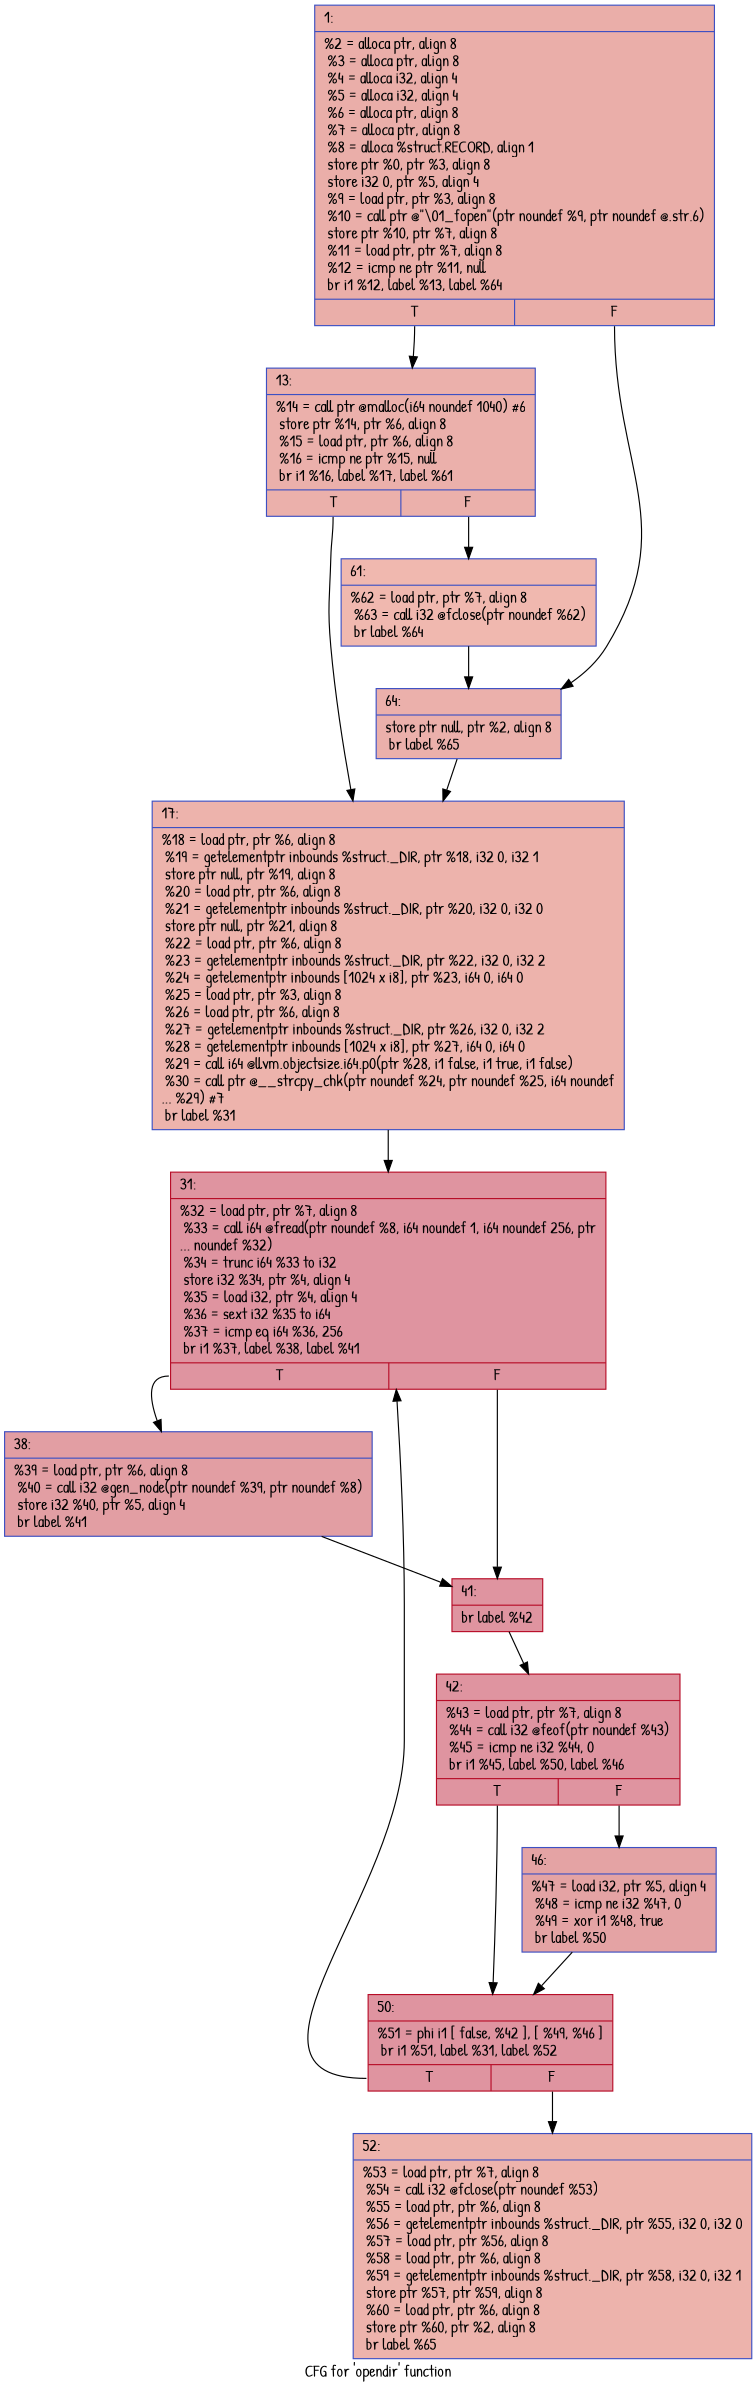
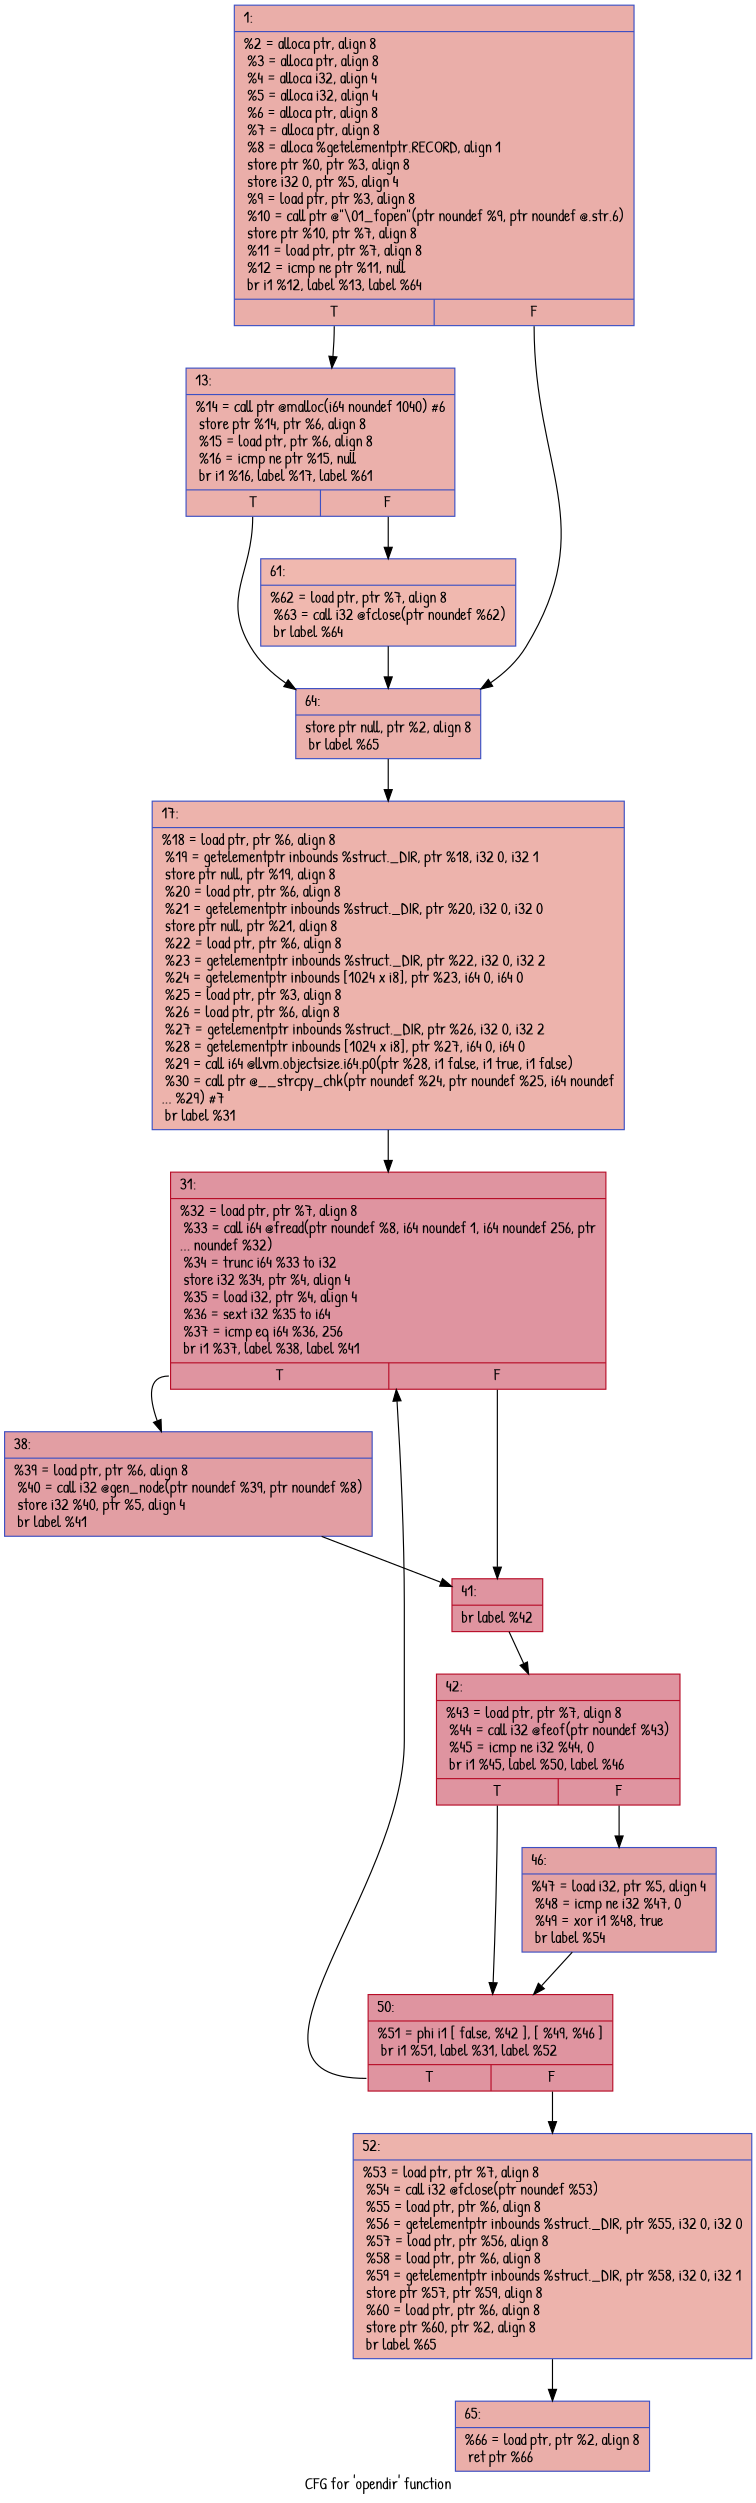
  digraph {
    fontname="Patrick Hand"
    label="CFG for 'opendir' function"
    node [color="#3d50c3ff" fillcolor="#b70d2870" fontname="Patrick Hand" shape=record style=filled]
    edge [fontname="Patrick Hand"]
-   n1 [fillcolor="#d0473d70" label="{1:\l|  %2 = alloca ptr, align 8\l  %3 = alloca ptr, align 8\l  %4 = alloca i32, align 4\l  %5 = alloca i32, align 4\l  %6 = alloca ptr, align 8\l  %7 = alloca ptr, align 8\l  %8 = alloca %struct.RECORD, align 1\l  store ptr %0, ptr %3, align 8\l  store i32 0, ptr %5, align 4\l  %9 = load ptr, ptr %3, align 8\l  %10 = call ptr @\"\\01_fopen\"(ptr noundef %9, ptr noundef @.str.6)\l  store ptr %10, ptr %7, align 8\l  %11 = load ptr, ptr %7, align 8\l  %12 = icmp ne ptr %11, null\l  br i1 %12, label %13, label %64\l|{<s0>T|<s1>F}}"]
+   n1 [fillcolor="#d0473d70" label="{1:\l|  %2 = alloca ptr, align 8\l  %3 = alloca ptr, align 8\l  %4 = alloca i32, align 4\l  %5 = alloca i32, align 4\l  %6 = alloca ptr, align 8\l  %7 = alloca ptr, align 8\l  %8 = alloca %getelementptr.RECORD, align 1\l  store ptr %0, ptr %3, align 8\l  store i32 0, ptr %5, align 4\l  %9 = load ptr, ptr %3, align 8\l  %10 = call ptr @\"\\01_fopen\"(ptr noundef %9, ptr noundef @.str.6)\l  store ptr %10, ptr %7, align 8\l  %11 = load ptr, ptr %7, align 8\l  %12 = icmp ne ptr %11, null\l  br i1 %12, label %13, label %64\l|{<s0>T|<s1>F}}"]
    n2 [fillcolor="#d24b4070" label="{13:\l|  %14 = call ptr @malloc(i64 noundef 1040) #6\l  store ptr %14, ptr %6, align 8\l  %15 = load ptr, ptr %6, align 8\l  %16 = icmp ne ptr %15, null\l  br i1 %16, label %17, label %61\l|{<s0>T|<s1>F}}"]
    n3 [fillcolor="#d24b4070" label="{64:\l|  store ptr null, ptr %2, align 8\l  br label %65\l}"]
    n4 [fillcolor="#d6524470" label="{17:\l|  %18 = load ptr, ptr %6, align 8\l  %19 = getelementptr inbounds %struct._DIR, ptr %18, i32 0, i32 1\l  store ptr null, ptr %19, align 8\l  %20 = load ptr, ptr %6, align 8\l  %21 = getelementptr inbounds %struct._DIR, ptr %20, i32 0, i32 0\l  store ptr null, ptr %21, align 8\l  %22 = load ptr, ptr %6, align 8\l  %23 = getelementptr inbounds %struct._DIR, ptr %22, i32 0, i32 2\l  %24 = getelementptr inbounds [1024 x i8], ptr %23, i64 0, i64 0\l  %25 = load ptr, ptr %3, align 8\l  %26 = load ptr, ptr %6, align 8\l  %27 = getelementptr inbounds %struct._DIR, ptr %26, i32 0, i32 2\l  %28 = getelementptr inbounds [1024 x i8], ptr %27, i64 0, i64 0\l  %29 = call i64 @llvm.objectsize.i64.p0(ptr %28, i1 false, i1 true, i1 false)\l  %30 = call ptr @__strcpy_chk(ptr noundef %24, ptr noundef %25, i64 noundef\l... %29) #7\l  br label %31\l}"]
    n5 [fillcolor="#dc5d4a70" label="{61:\l|  %62 = load ptr, ptr %7, align 8\l  %63 = call i32 @fclose(ptr noundef %62)\l  br label %64\l}"]
    n6 [color="#b70d28ff" label="{31:\l|  %32 = load ptr, ptr %7, align 8\l  %33 = call i64 @fread(ptr noundef %8, i64 noundef 1, i64 noundef 256, ptr\l... noundef %32)\l  %34 = trunc i64 %33 to i32\l  store i32 %34, ptr %4, align 4\l  %35 = load i32, ptr %4, align 4\l  %36 = sext i32 %35 to i64\l  %37 = icmp eq i64 %36, 256\l  br i1 %37, label %38, label %41\l|{<s0>T|<s1>F}}"]
+   n7 [fillcolor="#d0473d70" label="{65:\l|  %66 = load ptr, ptr %2, align 8\l  ret ptr %66\l}"]
    n8 [fillcolor="#be242e70" label="{38:\l|  %39 = load ptr, ptr %6, align 8\l  %40 = call i32 @gen_node(ptr noundef %39, ptr noundef %8)\l  store i32 %40, ptr %5, align 4\l  br label %41\l}"]
    n9 [color="#b70d28ff" label="{41:\l|  br label %42\l}"]
    n10 [color="#b70d28ff" label="{42:\l|  %43 = load ptr, ptr %7, align 8\l  %44 = call i32 @feof(ptr noundef %43)\l  %45 = icmp ne i32 %44, 0\l  br i1 %45, label %50, label %46\l|{<s0>T|<s1>F}}"]
    n11 [color="#b70d28ff" label="{50:\l|  %51 = phi i1 [ false, %42 ], [ %49, %46 ]\l  br i1 %51, label %31, label %52\l|{<s0>T|<s1>F}}"]
-   n12 [fillcolor="#c32e3170" label="{46:\l|  %47 = load i32, ptr %5, align 4\l  %48 = icmp ne i32 %47, 0\l  %49 = xor i1 %48, true\l  br label %50\l}"]
+   n12 [fillcolor="#c32e3170" label="{46:\l|  %47 = load i32, ptr %5, align 4\l  %48 = icmp ne i32 %47, 0\l  %49 = xor i1 %48, true\l  br label %54\l}"]
    n13 [fillcolor="#d6524470" label="{52:\l|  %53 = load ptr, ptr %7, align 8\l  %54 = call i32 @fclose(ptr noundef %53)\l  %55 = load ptr, ptr %6, align 8\l  %56 = getelementptr inbounds %struct._DIR, ptr %55, i32 0, i32 0\l  %57 = load ptr, ptr %56, align 8\l  %58 = load ptr, ptr %6, align 8\l  %59 = getelementptr inbounds %struct._DIR, ptr %58, i32 0, i32 1\l  store ptr %57, ptr %59, align 8\l  %60 = load ptr, ptr %6, align 8\l  store ptr %60, ptr %2, align 8\l  br label %65\l}"]
    n1 -> n2 [tailport=s0]
    n1 -> n3 [tailport=s1]
-   n2 -> n4 [tailport=s0]
+   n2 -> n3 [tailport=s0]
    n2 -> n5 [tailport=s1]
    n3 -> n4
    n4 -> n6
    n5 -> n3
    n6 -> n8 [tailport=s0]
    n6 -> n9 [tailport=s1]
    n8 -> n9
    n9 -> n10
    n10 -> n11 [tailport=s0]
    n10 -> n12 [tailport=s1]
    n11 -> n6 [tailport=s0]
    n11 -> n13 [tailport=s1]
    n12 -> n11
+   n13 -> n7
  }
